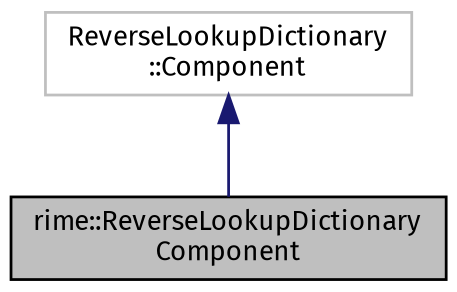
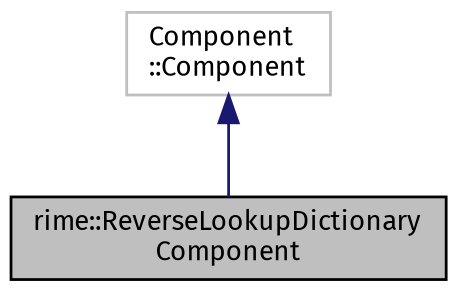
  digraph {
    fontname="Fira Sans"
    node [fontname="Fira Sans" fontsize=10 shape=record style=filled]
    n1 [color=black fillcolor=grey75 fontcolor=black height=0.2 label="rime::ReverseLookupDictionary\lComponent" width=0.4]
-   n2 [color=grey75 fillcolor=white height=0.2 label="ReverseLookupDictionary\l::Component" width=0.4]
+   n2 [color=grey75 fillcolor=white height=0.2 label="Component\l::Component" width=0.4]
    n2 -> n1 [color=midnightblue dir=back fontname="Fira Sans" fontsize=10 labelfontname=Helvetica labelfontsize=10 style=solid]
  }
